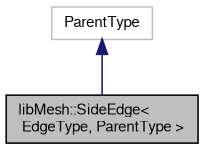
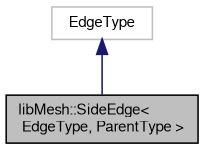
  digraph {
    node [fontname=FreeSans fontsize=10 shape=record style=filled]
    n1 [color=black fillcolor=grey75 fontcolor=black height=0.2 label="libMesh::SideEdge\<\l EdgeType, ParentType \>" width=0.4]
-   n2 [color=grey75 fillcolor=white height=0.2 label=ParentType width=0.4]
+   n2 [color=grey75 fillcolor=white height=0.2 label=EdgeType width=0.4]
    n2 -> n1 [color=midnightblue dir=back fontname=FreeSans fontsize=10 labelfontname=FreeSans labelfontsize=10 style=solid]
  }
